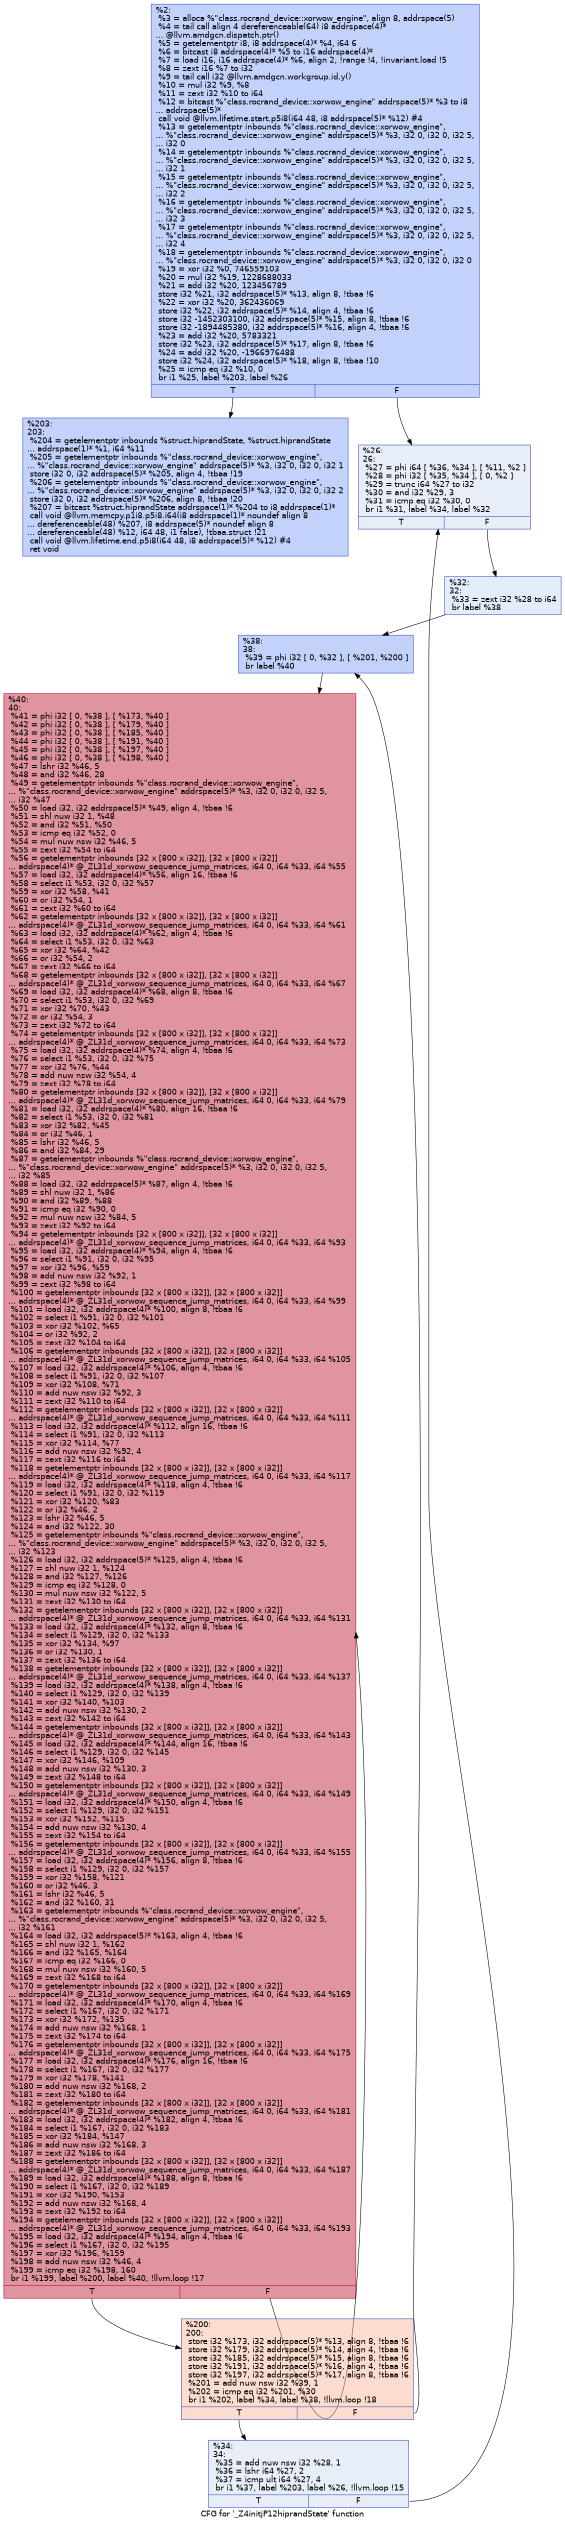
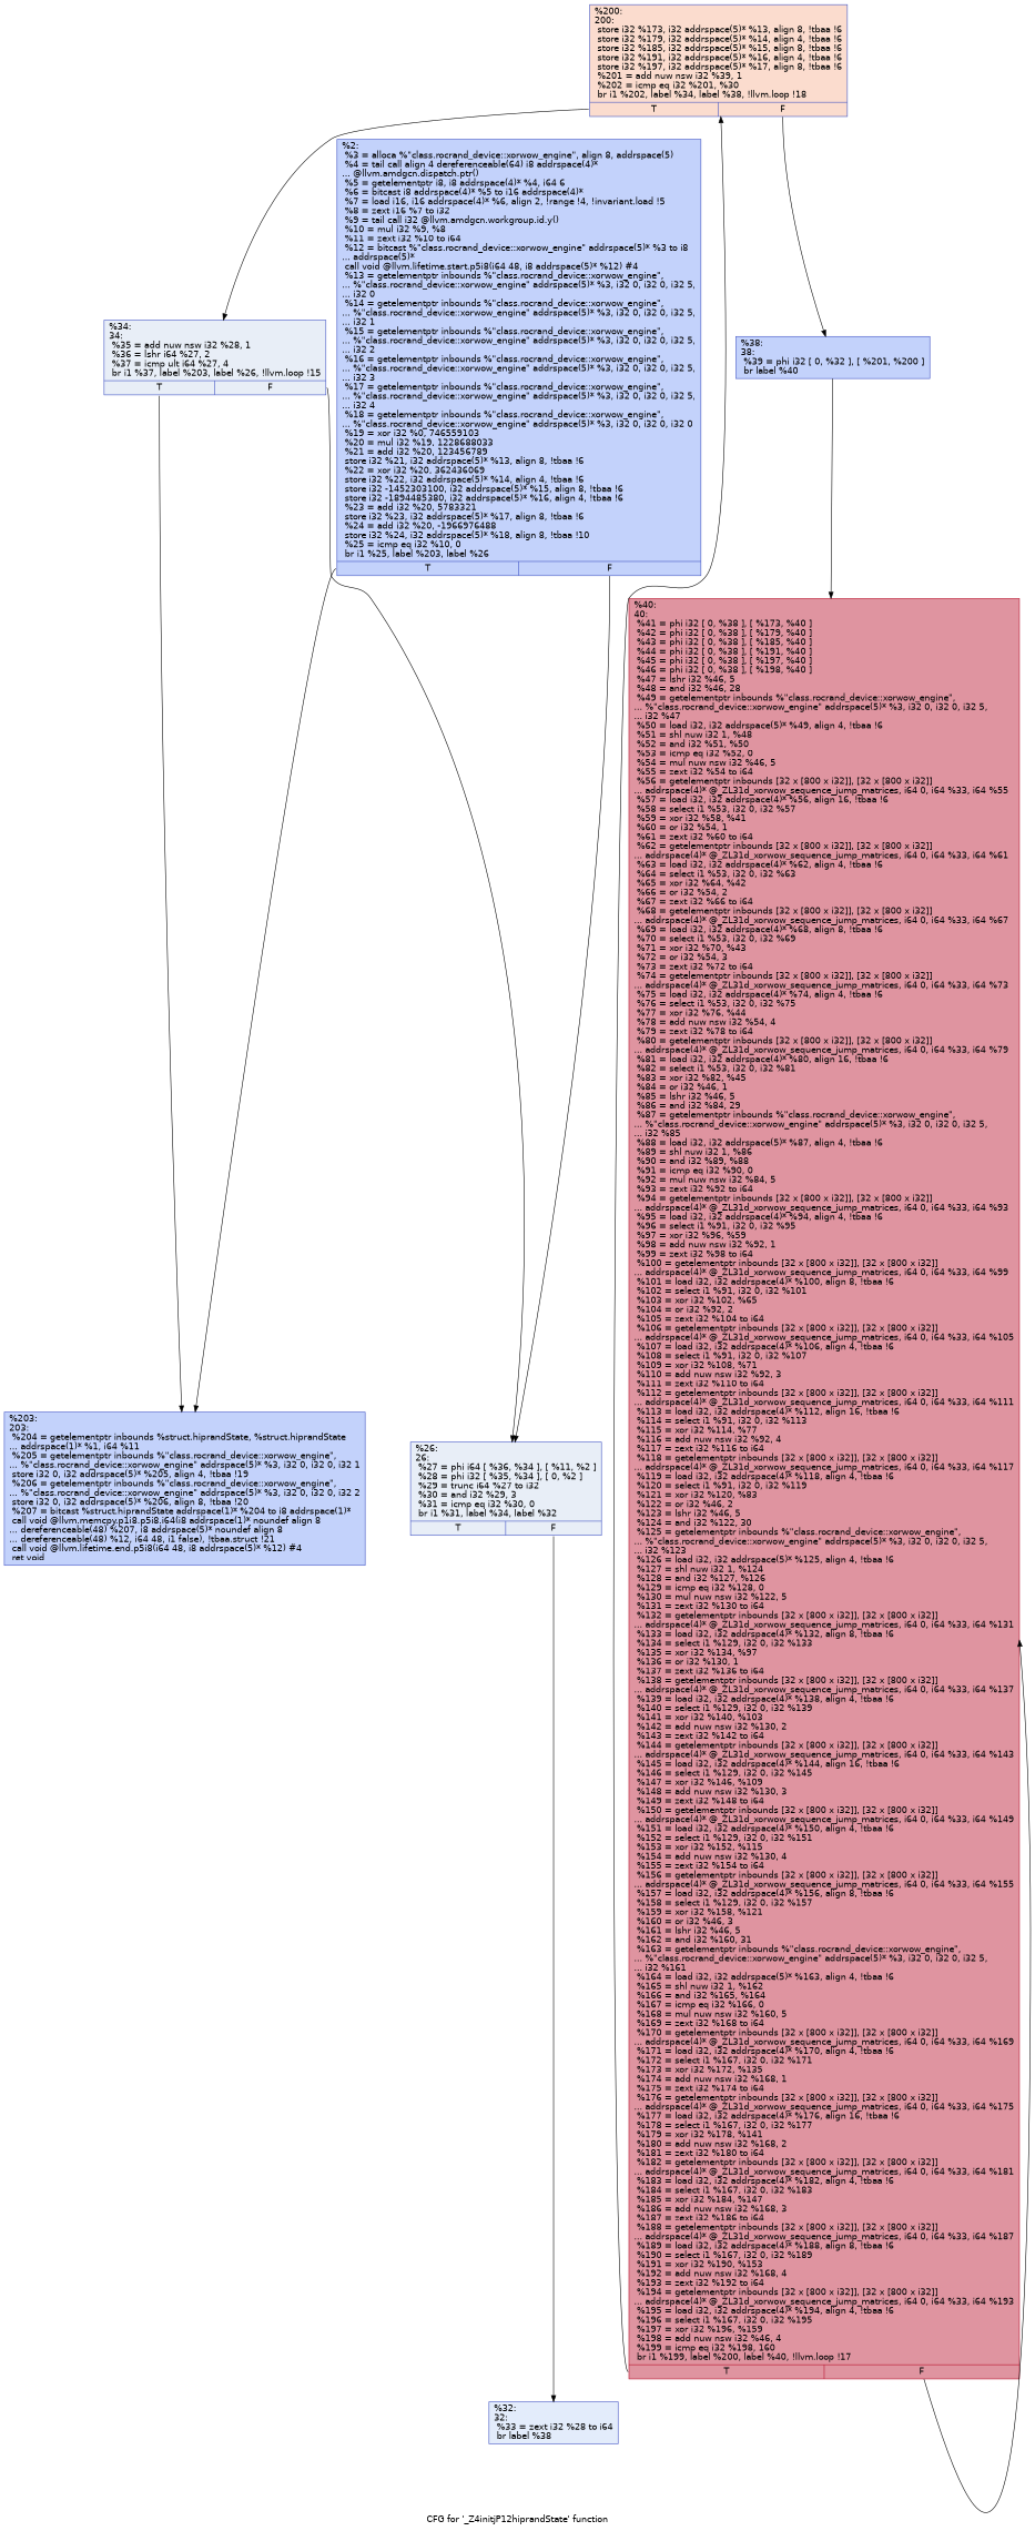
  digraph {
    fontname="DejaVu Sans"
    label="CFG for '_Z4initjP12hiprandState' function"
    node [color="#3d50c3ff" fillcolor="#779af770" fontname="DejaVu Sans" shape=record style=filled]
    edge [fontname="DejaVu Sans" tailport=s0]
    n1 [label="{%2:\l  %3 = alloca %\"class.rocrand_device::xorwow_engine\", align 8, addrspace(5)\l  %4 = tail call align 4 dereferenceable(64) i8 addrspace(4)*\l... @llvm.amdgcn.dispatch.ptr()\l  %5 = getelementptr i8, i8 addrspace(4)* %4, i64 6\l  %6 = bitcast i8 addrspace(4)* %5 to i16 addrspace(4)*\l  %7 = load i16, i16 addrspace(4)* %6, align 2, !range !4, !invariant.load !5\l  %8 = zext i16 %7 to i32\l  %9 = tail call i32 @llvm.amdgcn.workgroup.id.y()\l  %10 = mul i32 %9, %8\l  %11 = zext i32 %10 to i64\l  %12 = bitcast %\"class.rocrand_device::xorwow_engine\" addrspace(5)* %3 to i8\l... addrspace(5)*\l  call void @llvm.lifetime.start.p5i8(i64 48, i8 addrspace(5)* %12) #4\l  %13 = getelementptr inbounds %\"class.rocrand_device::xorwow_engine\",\l... %\"class.rocrand_device::xorwow_engine\" addrspace(5)* %3, i32 0, i32 0, i32 5,\l... i32 0\l  %14 = getelementptr inbounds %\"class.rocrand_device::xorwow_engine\",\l... %\"class.rocrand_device::xorwow_engine\" addrspace(5)* %3, i32 0, i32 0, i32 5,\l... i32 1\l  %15 = getelementptr inbounds %\"class.rocrand_device::xorwow_engine\",\l... %\"class.rocrand_device::xorwow_engine\" addrspace(5)* %3, i32 0, i32 0, i32 5,\l... i32 2\l  %16 = getelementptr inbounds %\"class.rocrand_device::xorwow_engine\",\l... %\"class.rocrand_device::xorwow_engine\" addrspace(5)* %3, i32 0, i32 0, i32 5,\l... i32 3\l  %17 = getelementptr inbounds %\"class.rocrand_device::xorwow_engine\",\l... %\"class.rocrand_device::xorwow_engine\" addrspace(5)* %3, i32 0, i32 0, i32 5,\l... i32 4\l  %18 = getelementptr inbounds %\"class.rocrand_device::xorwow_engine\",\l... %\"class.rocrand_device::xorwow_engine\" addrspace(5)* %3, i32 0, i32 0, i32 0\l  %19 = xor i32 %0, 746559103\l  %20 = mul i32 %19, 1228688033\l  %21 = add i32 %20, 123456789\l  store i32 %21, i32 addrspace(5)* %13, align 8, !tbaa !6\l  %22 = xor i32 %20, 362436069\l  store i32 %22, i32 addrspace(5)* %14, align 4, !tbaa !6\l  store i32 -1452303100, i32 addrspace(5)* %15, align 8, !tbaa !6\l  store i32 -1894485380, i32 addrspace(5)* %16, align 4, !tbaa !6\l  %23 = add i32 %20, 5783321\l  store i32 %23, i32 addrspace(5)* %17, align 8, !tbaa !6\l  %24 = add i32 %20, -1966976488\l  store i32 %24, i32 addrspace(5)* %18, align 8, !tbaa !10\l  %25 = icmp eq i32 %10, 0\l  br i1 %25, label %203, label %26\l|{<s0>T|<s1>F}}"]
    n2 [label="{%203:\l203:                                              \l  %204 = getelementptr inbounds %struct.hiprandState, %struct.hiprandState\l... addrspace(1)* %1, i64 %11\l  %205 = getelementptr inbounds %\"class.rocrand_device::xorwow_engine\",\l... %\"class.rocrand_device::xorwow_engine\" addrspace(5)* %3, i32 0, i32 0, i32 1\l  store i32 0, i32 addrspace(5)* %205, align 4, !tbaa !19\l  %206 = getelementptr inbounds %\"class.rocrand_device::xorwow_engine\",\l... %\"class.rocrand_device::xorwow_engine\" addrspace(5)* %3, i32 0, i32 0, i32 2\l  store i32 0, i32 addrspace(5)* %206, align 8, !tbaa !20\l  %207 = bitcast %struct.hiprandState addrspace(1)* %204 to i8 addrspace(1)*\l  call void @llvm.memcpy.p1i8.p5i8.i64(i8 addrspace(1)* noundef align 8\l... dereferenceable(48) %207, i8 addrspace(5)* noundef align 8\l... dereferenceable(48) %12, i64 48, i1 false), !tbaa.struct !21\l  call void @llvm.lifetime.end.p5i8(i64 48, i8 addrspace(5)* %12) #4\l  ret void\l}"]
    n3 [fillcolor="#cbd8ee70" label="{%26:\l26:                                               \l  %27 = phi i64 [ %36, %34 ], [ %11, %2 ]\l  %28 = phi i32 [ %35, %34 ], [ 0, %2 ]\l  %29 = trunc i64 %27 to i32\l  %30 = and i32 %29, 3\l  %31 = icmp eq i32 %30, 0\l  br i1 %31, label %34, label %32\l|{<s0>T|<s1>F}}"]
    n4 [fillcolor="#bfd3f670" label="{%32:\l32:                                               \l  %33 = zext i32 %28 to i64\l  br label %38\l}"]
    n5 [fillcolor="#cbd8ee70" label="{%34:\l34:                                               \l  %35 = add nuw nsw i32 %28, 1\l  %36 = lshr i64 %27, 2\l  %37 = icmp ult i64 %27, 4\l  br i1 %37, label %203, label %26, !llvm.loop !15\l|{<s0>T|<s1>F}}"]
    n6 [label="{%38:\l38:                                               \l  %39 = phi i32 [ 0, %32 ], [ %201, %200 ]\l  br label %40\l}"]
    n7 [color="#b70d28ff" fillcolor="#b70d2870" label="{%40:\l40:                                               \l  %41 = phi i32 [ 0, %38 ], [ %173, %40 ]\l  %42 = phi i32 [ 0, %38 ], [ %179, %40 ]\l  %43 = phi i32 [ 0, %38 ], [ %185, %40 ]\l  %44 = phi i32 [ 0, %38 ], [ %191, %40 ]\l  %45 = phi i32 [ 0, %38 ], [ %197, %40 ]\l  %46 = phi i32 [ 0, %38 ], [ %198, %40 ]\l  %47 = lshr i32 %46, 5\l  %48 = and i32 %46, 28\l  %49 = getelementptr inbounds %\"class.rocrand_device::xorwow_engine\",\l... %\"class.rocrand_device::xorwow_engine\" addrspace(5)* %3, i32 0, i32 0, i32 5,\l... i32 %47\l  %50 = load i32, i32 addrspace(5)* %49, align 4, !tbaa !6\l  %51 = shl nuw i32 1, %48\l  %52 = and i32 %51, %50\l  %53 = icmp eq i32 %52, 0\l  %54 = mul nuw nsw i32 %46, 5\l  %55 = zext i32 %54 to i64\l  %56 = getelementptr inbounds [32 x [800 x i32]], [32 x [800 x i32]]\l... addrspace(4)* @_ZL31d_xorwow_sequence_jump_matrices, i64 0, i64 %33, i64 %55\l  %57 = load i32, i32 addrspace(4)* %56, align 16, !tbaa !6\l  %58 = select i1 %53, i32 0, i32 %57\l  %59 = xor i32 %58, %41\l  %60 = or i32 %54, 1\l  %61 = zext i32 %60 to i64\l  %62 = getelementptr inbounds [32 x [800 x i32]], [32 x [800 x i32]]\l... addrspace(4)* @_ZL31d_xorwow_sequence_jump_matrices, i64 0, i64 %33, i64 %61\l  %63 = load i32, i32 addrspace(4)* %62, align 4, !tbaa !6\l  %64 = select i1 %53, i32 0, i32 %63\l  %65 = xor i32 %64, %42\l  %66 = or i32 %54, 2\l  %67 = zext i32 %66 to i64\l  %68 = getelementptr inbounds [32 x [800 x i32]], [32 x [800 x i32]]\l... addrspace(4)* @_ZL31d_xorwow_sequence_jump_matrices, i64 0, i64 %33, i64 %67\l  %69 = load i32, i32 addrspace(4)* %68, align 8, !tbaa !6\l  %70 = select i1 %53, i32 0, i32 %69\l  %71 = xor i32 %70, %43\l  %72 = or i32 %54, 3\l  %73 = zext i32 %72 to i64\l  %74 = getelementptr inbounds [32 x [800 x i32]], [32 x [800 x i32]]\l... addrspace(4)* @_ZL31d_xorwow_sequence_jump_matrices, i64 0, i64 %33, i64 %73\l  %75 = load i32, i32 addrspace(4)* %74, align 4, !tbaa !6\l  %76 = select i1 %53, i32 0, i32 %75\l  %77 = xor i32 %76, %44\l  %78 = add nuw nsw i32 %54, 4\l  %79 = zext i32 %78 to i64\l  %80 = getelementptr inbounds [32 x [800 x i32]], [32 x [800 x i32]]\l... addrspace(4)* @_ZL31d_xorwow_sequence_jump_matrices, i64 0, i64 %33, i64 %79\l  %81 = load i32, i32 addrspace(4)* %80, align 16, !tbaa !6\l  %82 = select i1 %53, i32 0, i32 %81\l  %83 = xor i32 %82, %45\l  %84 = or i32 %46, 1\l  %85 = lshr i32 %46, 5\l  %86 = and i32 %84, 29\l  %87 = getelementptr inbounds %\"class.rocrand_device::xorwow_engine\",\l... %\"class.rocrand_device::xorwow_engine\" addrspace(5)* %3, i32 0, i32 0, i32 5,\l... i32 %85\l  %88 = load i32, i32 addrspace(5)* %87, align 4, !tbaa !6\l  %89 = shl nuw i32 1, %86\l  %90 = and i32 %89, %88\l  %91 = icmp eq i32 %90, 0\l  %92 = mul nuw nsw i32 %84, 5\l  %93 = zext i32 %92 to i64\l  %94 = getelementptr inbounds [32 x [800 x i32]], [32 x [800 x i32]]\l... addrspace(4)* @_ZL31d_xorwow_sequence_jump_matrices, i64 0, i64 %33, i64 %93\l  %95 = load i32, i32 addrspace(4)* %94, align 4, !tbaa !6\l  %96 = select i1 %91, i32 0, i32 %95\l  %97 = xor i32 %96, %59\l  %98 = add nuw nsw i32 %92, 1\l  %99 = zext i32 %98 to i64\l  %100 = getelementptr inbounds [32 x [800 x i32]], [32 x [800 x i32]]\l... addrspace(4)* @_ZL31d_xorwow_sequence_jump_matrices, i64 0, i64 %33, i64 %99\l  %101 = load i32, i32 addrspace(4)* %100, align 8, !tbaa !6\l  %102 = select i1 %91, i32 0, i32 %101\l  %103 = xor i32 %102, %65\l  %104 = or i32 %92, 2\l  %105 = zext i32 %104 to i64\l  %106 = getelementptr inbounds [32 x [800 x i32]], [32 x [800 x i32]]\l... addrspace(4)* @_ZL31d_xorwow_sequence_jump_matrices, i64 0, i64 %33, i64 %105\l  %107 = load i32, i32 addrspace(4)* %106, align 4, !tbaa !6\l  %108 = select i1 %91, i32 0, i32 %107\l  %109 = xor i32 %108, %71\l  %110 = add nuw nsw i32 %92, 3\l  %111 = zext i32 %110 to i64\l  %112 = getelementptr inbounds [32 x [800 x i32]], [32 x [800 x i32]]\l... addrspace(4)* @_ZL31d_xorwow_sequence_jump_matrices, i64 0, i64 %33, i64 %111\l  %113 = load i32, i32 addrspace(4)* %112, align 16, !tbaa !6\l  %114 = select i1 %91, i32 0, i32 %113\l  %115 = xor i32 %114, %77\l  %116 = add nuw nsw i32 %92, 4\l  %117 = zext i32 %116 to i64\l  %118 = getelementptr inbounds [32 x [800 x i32]], [32 x [800 x i32]]\l... addrspace(4)* @_ZL31d_xorwow_sequence_jump_matrices, i64 0, i64 %33, i64 %117\l  %119 = load i32, i32 addrspace(4)* %118, align 4, !tbaa !6\l  %120 = select i1 %91, i32 0, i32 %119\l  %121 = xor i32 %120, %83\l  %122 = or i32 %46, 2\l  %123 = lshr i32 %46, 5\l  %124 = and i32 %122, 30\l  %125 = getelementptr inbounds %\"class.rocrand_device::xorwow_engine\",\l... %\"class.rocrand_device::xorwow_engine\" addrspace(5)* %3, i32 0, i32 0, i32 5,\l... i32 %123\l  %126 = load i32, i32 addrspace(5)* %125, align 4, !tbaa !6\l  %127 = shl nuw i32 1, %124\l  %128 = and i32 %127, %126\l  %129 = icmp eq i32 %128, 0\l  %130 = mul nuw nsw i32 %122, 5\l  %131 = zext i32 %130 to i64\l  %132 = getelementptr inbounds [32 x [800 x i32]], [32 x [800 x i32]]\l... addrspace(4)* @_ZL31d_xorwow_sequence_jump_matrices, i64 0, i64 %33, i64 %131\l  %133 = load i32, i32 addrspace(4)* %132, align 8, !tbaa !6\l  %134 = select i1 %129, i32 0, i32 %133\l  %135 = xor i32 %134, %97\l  %136 = or i32 %130, 1\l  %137 = zext i32 %136 to i64\l  %138 = getelementptr inbounds [32 x [800 x i32]], [32 x [800 x i32]]\l... addrspace(4)* @_ZL31d_xorwow_sequence_jump_matrices, i64 0, i64 %33, i64 %137\l  %139 = load i32, i32 addrspace(4)* %138, align 4, !tbaa !6\l  %140 = select i1 %129, i32 0, i32 %139\l  %141 = xor i32 %140, %103\l  %142 = add nuw nsw i32 %130, 2\l  %143 = zext i32 %142 to i64\l  %144 = getelementptr inbounds [32 x [800 x i32]], [32 x [800 x i32]]\l... addrspace(4)* @_ZL31d_xorwow_sequence_jump_matrices, i64 0, i64 %33, i64 %143\l  %145 = load i32, i32 addrspace(4)* %144, align 16, !tbaa !6\l  %146 = select i1 %129, i32 0, i32 %145\l  %147 = xor i32 %146, %109\l  %148 = add nuw nsw i32 %130, 3\l  %149 = zext i32 %148 to i64\l  %150 = getelementptr inbounds [32 x [800 x i32]], [32 x [800 x i32]]\l... addrspace(4)* @_ZL31d_xorwow_sequence_jump_matrices, i64 0, i64 %33, i64 %149\l  %151 = load i32, i32 addrspace(4)* %150, align 4, !tbaa !6\l  %152 = select i1 %129, i32 0, i32 %151\l  %153 = xor i32 %152, %115\l  %154 = add nuw nsw i32 %130, 4\l  %155 = zext i32 %154 to i64\l  %156 = getelementptr inbounds [32 x [800 x i32]], [32 x [800 x i32]]\l... addrspace(4)* @_ZL31d_xorwow_sequence_jump_matrices, i64 0, i64 %33, i64 %155\l  %157 = load i32, i32 addrspace(4)* %156, align 8, !tbaa !6\l  %158 = select i1 %129, i32 0, i32 %157\l  %159 = xor i32 %158, %121\l  %160 = or i32 %46, 3\l  %161 = lshr i32 %46, 5\l  %162 = and i32 %160, 31\l  %163 = getelementptr inbounds %\"class.rocrand_device::xorwow_engine\",\l... %\"class.rocrand_device::xorwow_engine\" addrspace(5)* %3, i32 0, i32 0, i32 5,\l... i32 %161\l  %164 = load i32, i32 addrspace(5)* %163, align 4, !tbaa !6\l  %165 = shl nuw i32 1, %162\l  %166 = and i32 %165, %164\l  %167 = icmp eq i32 %166, 0\l  %168 = mul nuw nsw i32 %160, 5\l  %169 = zext i32 %168 to i64\l  %170 = getelementptr inbounds [32 x [800 x i32]], [32 x [800 x i32]]\l... addrspace(4)* @_ZL31d_xorwow_sequence_jump_matrices, i64 0, i64 %33, i64 %169\l  %171 = load i32, i32 addrspace(4)* %170, align 4, !tbaa !6\l  %172 = select i1 %167, i32 0, i32 %171\l  %173 = xor i32 %172, %135\l  %174 = add nuw nsw i32 %168, 1\l  %175 = zext i32 %174 to i64\l  %176 = getelementptr inbounds [32 x [800 x i32]], [32 x [800 x i32]]\l... addrspace(4)* @_ZL31d_xorwow_sequence_jump_matrices, i64 0, i64 %33, i64 %175\l  %177 = load i32, i32 addrspace(4)* %176, align 16, !tbaa !6\l  %178 = select i1 %167, i32 0, i32 %177\l  %179 = xor i32 %178, %141\l  %180 = add nuw nsw i32 %168, 2\l  %181 = zext i32 %180 to i64\l  %182 = getelementptr inbounds [32 x [800 x i32]], [32 x [800 x i32]]\l... addrspace(4)* @_ZL31d_xorwow_sequence_jump_matrices, i64 0, i64 %33, i64 %181\l  %183 = load i32, i32 addrspace(4)* %182, align 4, !tbaa !6\l  %184 = select i1 %167, i32 0, i32 %183\l  %185 = xor i32 %184, %147\l  %186 = add nuw nsw i32 %168, 3\l  %187 = zext i32 %186 to i64\l  %188 = getelementptr inbounds [32 x [800 x i32]], [32 x [800 x i32]]\l... addrspace(4)* @_ZL31d_xorwow_sequence_jump_matrices, i64 0, i64 %33, i64 %187\l  %189 = load i32, i32 addrspace(4)* %188, align 8, !tbaa !6\l  %190 = select i1 %167, i32 0, i32 %189\l  %191 = xor i32 %190, %153\l  %192 = add nuw nsw i32 %168, 4\l  %193 = zext i32 %192 to i64\l  %194 = getelementptr inbounds [32 x [800 x i32]], [32 x [800 x i32]]\l... addrspace(4)* @_ZL31d_xorwow_sequence_jump_matrices, i64 0, i64 %33, i64 %193\l  %195 = load i32, i32 addrspace(4)* %194, align 4, !tbaa !6\l  %196 = select i1 %167, i32 0, i32 %195\l  %197 = xor i32 %196, %159\l  %198 = add nuw nsw i32 %46, 4\l  %199 = icmp eq i32 %198, 160\l  br i1 %199, label %200, label %40, !llvm.loop !17\l|{<s0>T|<s1>F}}"]
    n8 [fillcolor="#f7af9170" label="{%200:\l200:                                              \l  store i32 %173, i32 addrspace(5)* %13, align 8, !tbaa !6\l  store i32 %179, i32 addrspace(5)* %14, align 4, !tbaa !6\l  store i32 %185, i32 addrspace(5)* %15, align 8, !tbaa !6\l  store i32 %191, i32 addrspace(5)* %16, align 4, !tbaa !6\l  store i32 %197, i32 addrspace(5)* %17, align 8, !tbaa !6\l  %201 = add nuw nsw i32 %39, 1\l  %202 = icmp eq i32 %201, %30\l  br i1 %202, label %34, label %38, !llvm.loop !18\l|{<s0>T|<s1>F}}"]
    n1 -> n2
    n1 -> n3 [tailport=s1]
    n3 -> n4 [tailport=s1]
-   n4 -> n6
+   n5 -> n2
    n5 -> n3 [tailport=s1]
    n6 -> n7
    n7 -> n7 [tailport=s1]
    n7 -> n8
    n8 -> n5
    n8 -> n6 [tailport=s1]
  }
